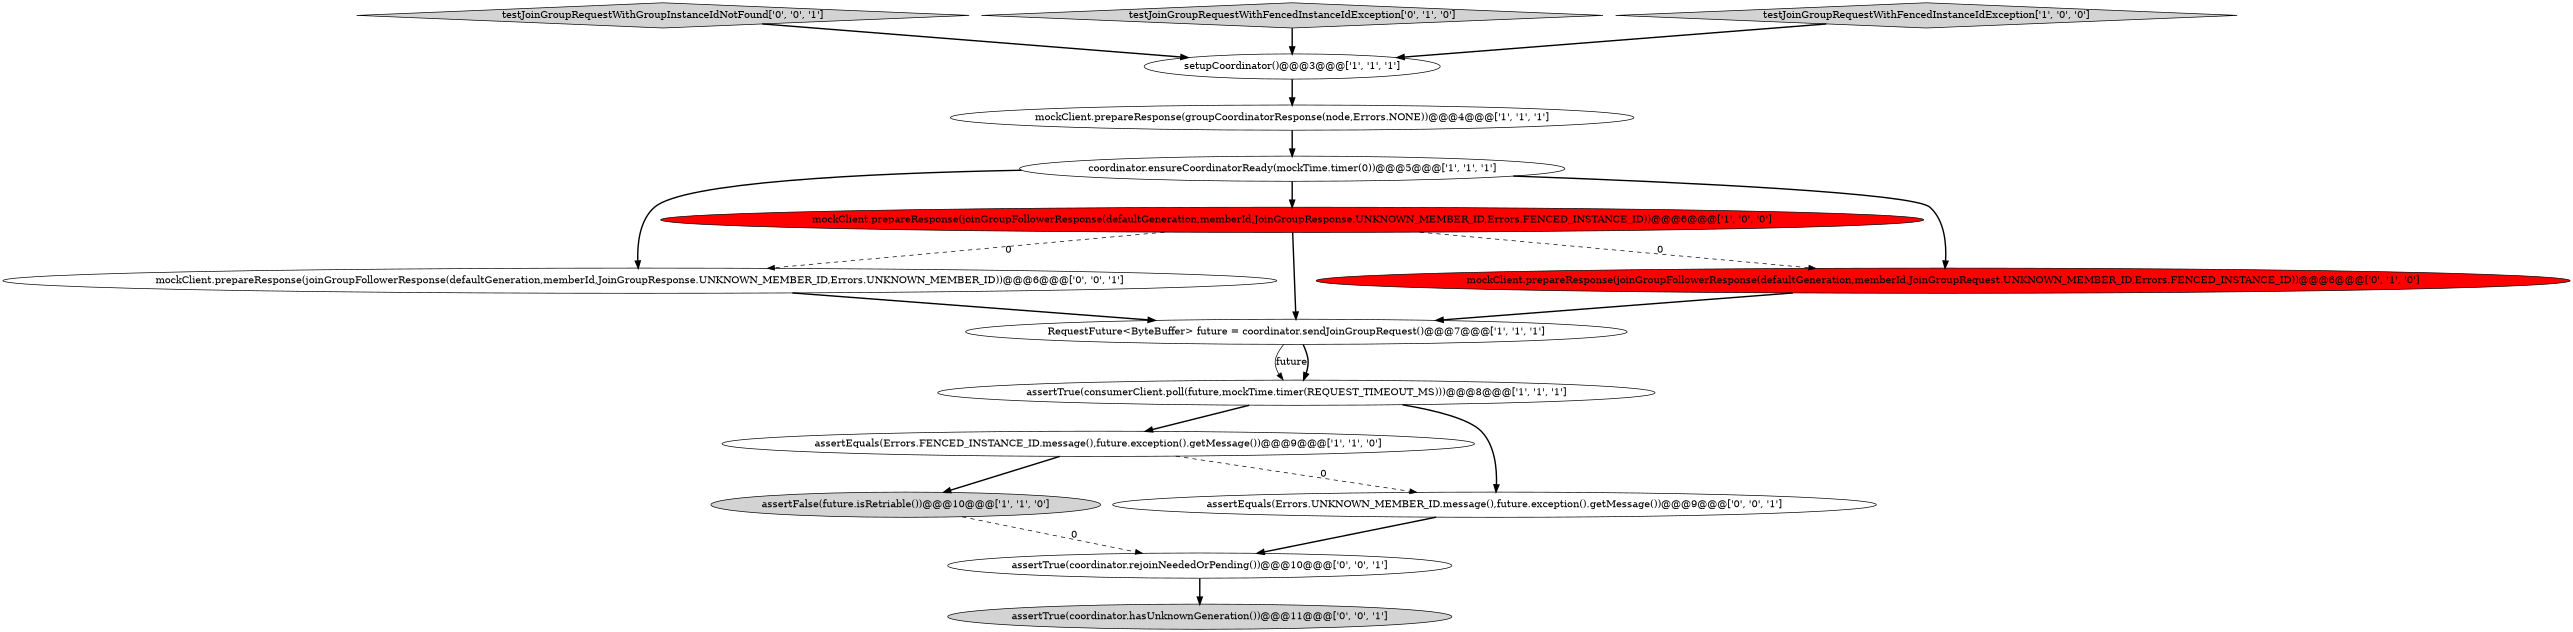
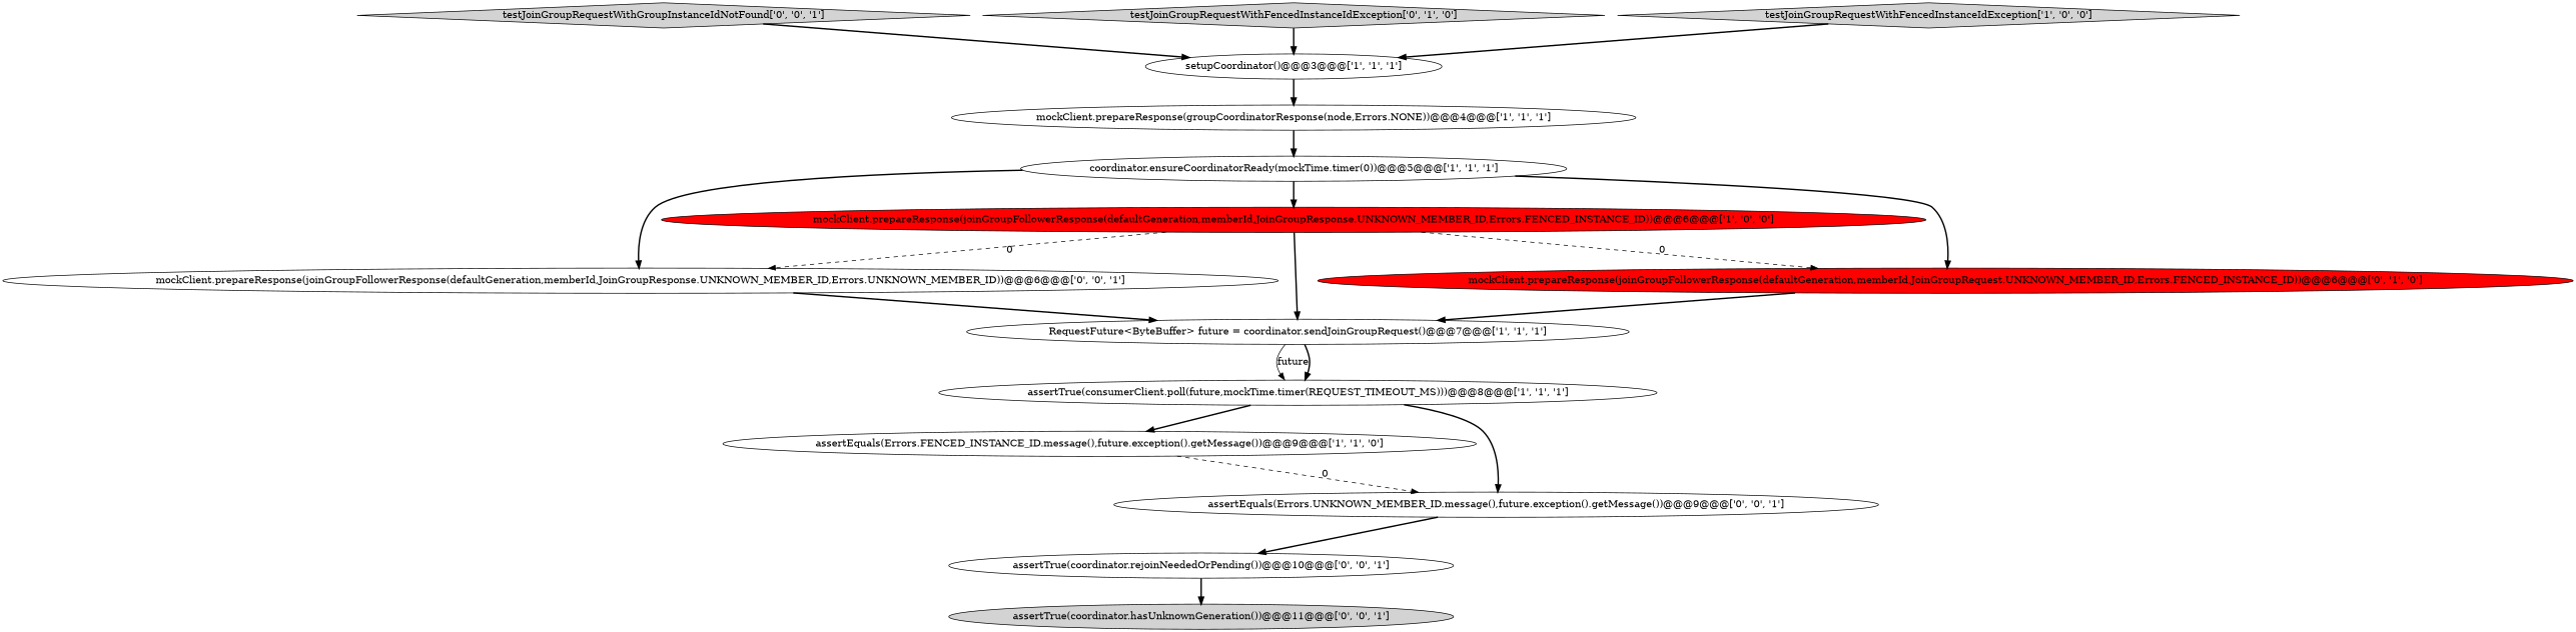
  digraph {
    node [fillcolor=white shape=ellipse style=filled]
    edge [style=bold]
    n1 [fillcolor=lightgray label="testJoinGroupRequestWithGroupInstanceIdNotFound['0', '0', '1']" shape=diamond]
    n2 [label="setupCoordinator()@@@3@@@['1', '1', '1']"]
    n3 [fillcolor=lightgray label="testJoinGroupRequestWithFencedInstanceIdException['0', '1', '0']" shape=diamond]
    n4 [fillcolor=red label="mockClient.prepareResponse(joinGroupFollowerResponse(defaultGeneration,memberId,JoinGroupResponse.UNKNOWN_MEMBER_ID,Errors.FENCED_INSTANCE_ID))@@@6@@@['1', '0', '0']"]
    n5 [label="mockClient.prepareResponse(joinGroupFollowerResponse(defaultGeneration,memberId,JoinGroupResponse.UNKNOWN_MEMBER_ID,Errors.UNKNOWN_MEMBER_ID))@@@6@@@['0', '0', '1']"]
    n6 [label="RequestFuture<ByteBuffer> future = coordinator.sendJoinGroupRequest()@@@7@@@['1', '1', '1']"]
    n7 [fillcolor=red label="mockClient.prepareResponse(joinGroupFollowerResponse(defaultGeneration,memberId,JoinGroupRequest.UNKNOWN_MEMBER_ID,Errors.FENCED_INSTANCE_ID))@@@6@@@['0', '1', '0']"]
    n8 [label="assertEquals(Errors.FENCED_INSTANCE_ID.message(),future.exception().getMessage())@@@9@@@['1', '1', '0']"]
-   n9 [fillcolor=lightgray label="assertFalse(future.isRetriable())@@@10@@@['1', '1', '0']"]
    n10 [label="assertEquals(Errors.UNKNOWN_MEMBER_ID.message(),future.exception().getMessage())@@@9@@@['0', '0', '1']"]
    n11 [label="assertTrue(coordinator.rejoinNeededOrPending())@@@10@@@['0', '0', '1']"]
    n12 [fillcolor=lightgray label="assertTrue(coordinator.hasUnknownGeneration())@@@11@@@['0', '0', '1']"]
    n13 [label="mockClient.prepareResponse(groupCoordinatorResponse(node,Errors.NONE))@@@4@@@['1', '1', '1']"]
    n14 [label="coordinator.ensureCoordinatorReady(mockTime.timer(0))@@@5@@@['1', '1', '1']"]
    n15 [fillcolor=lightgray label="testJoinGroupRequestWithFencedInstanceIdException['1', '0', '0']" shape=diamond]
    n16 [label="assertTrue(consumerClient.poll(future,mockTime.timer(REQUEST_TIMEOUT_MS)))@@@8@@@['1', '1', '1']"]
    n1 -> n2
    n2 -> n13
    n3 -> n2
    n4 -> n5 [label=0 style=dashed]
    n4 -> n6
    n4 -> n7 [label=0 style=dashed]
    n5 -> n6
    n6 -> n16 [label=future style=solid]
    n6 -> n16
    n7 -> n6
-   n8 -> n9
    n8 -> n10 [label=0 style=dashed]
-   n9 -> n11 [label=0 style=dashed]
    n10 -> n11
    n11 -> n12
    n13 -> n14
    n14 -> n4
    n14 -> n5
    n14 -> n7
    n15 -> n2
    n16 -> n8
    n16 -> n10
  }
